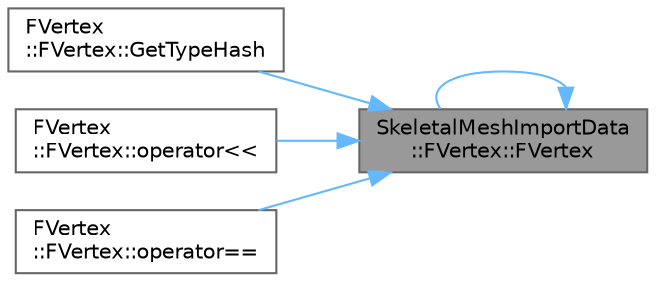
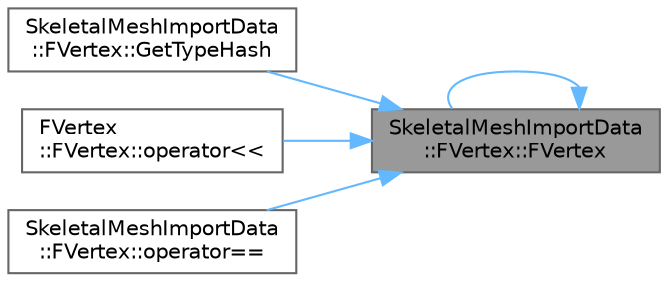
  digraph {
    rankdir=RL
    node [color=grey40 fillcolor=white fontname=Helvetica fontsize=10 shape=box style=filled]
    edge [color=steelblue1 dir=back fontname=Helvetica fontsize=10 labelfontname=Helvetica labelfontsize=10 style=solid]
    n1 [color=gray40 fillcolor=grey60 fontcolor=black height=0.2 label="SkeletalMeshImportData\l::FVertex::FVertex" width=0.4]
-   n2 [height=0.2 label="FVertex\l::FVertex::GetTypeHash" width=0.4]
+   n2 [height=0.2 label="SkeletalMeshImportData\l::FVertex::GetTypeHash" width=0.4]
    n3 [height=0.2 label="FVertex\l::FVertex::operator\<\<" width=0.4]
-   n4 [height=0.2 label="FVertex\l::FVertex::operator==" width=0.4]
+   n4 [height=0.2 label="SkeletalMeshImportData\l::FVertex::operator==" width=0.4]
    n1 -> n1
    n1 -> n2
    n1 -> n3
    n1 -> n4
  }
